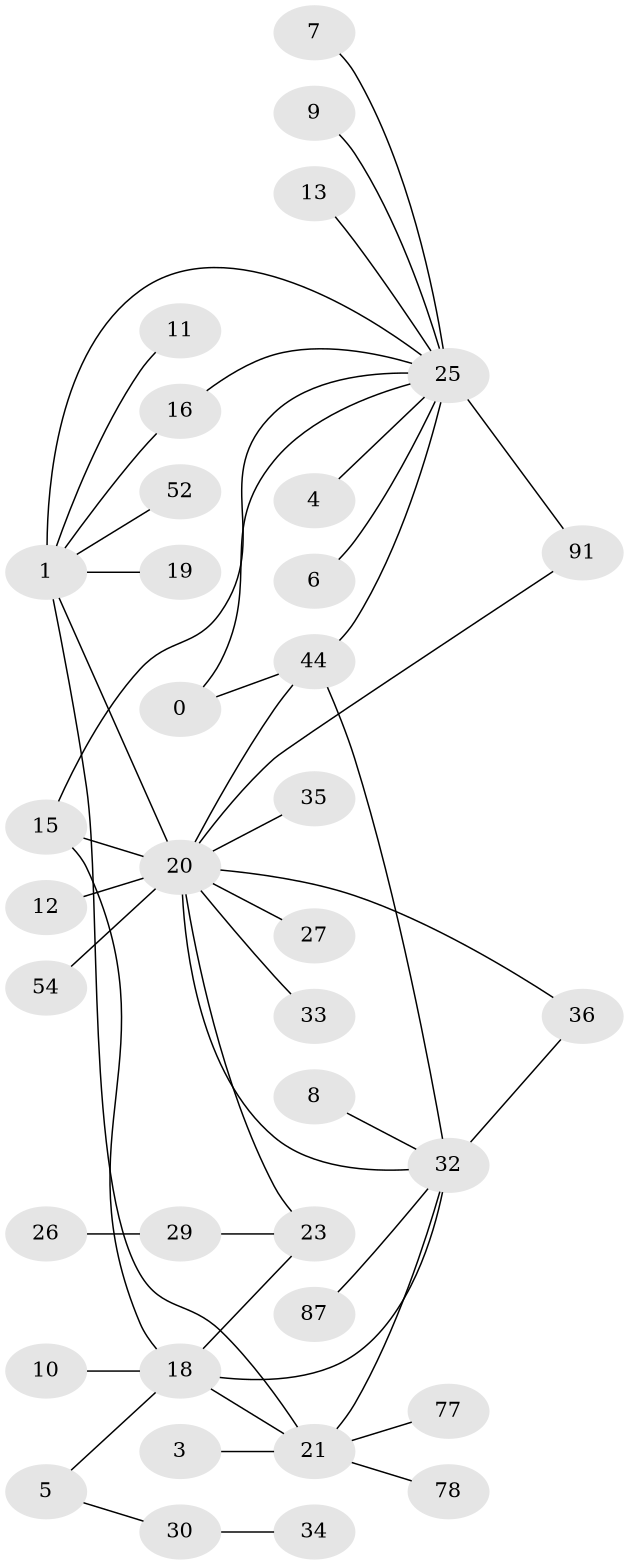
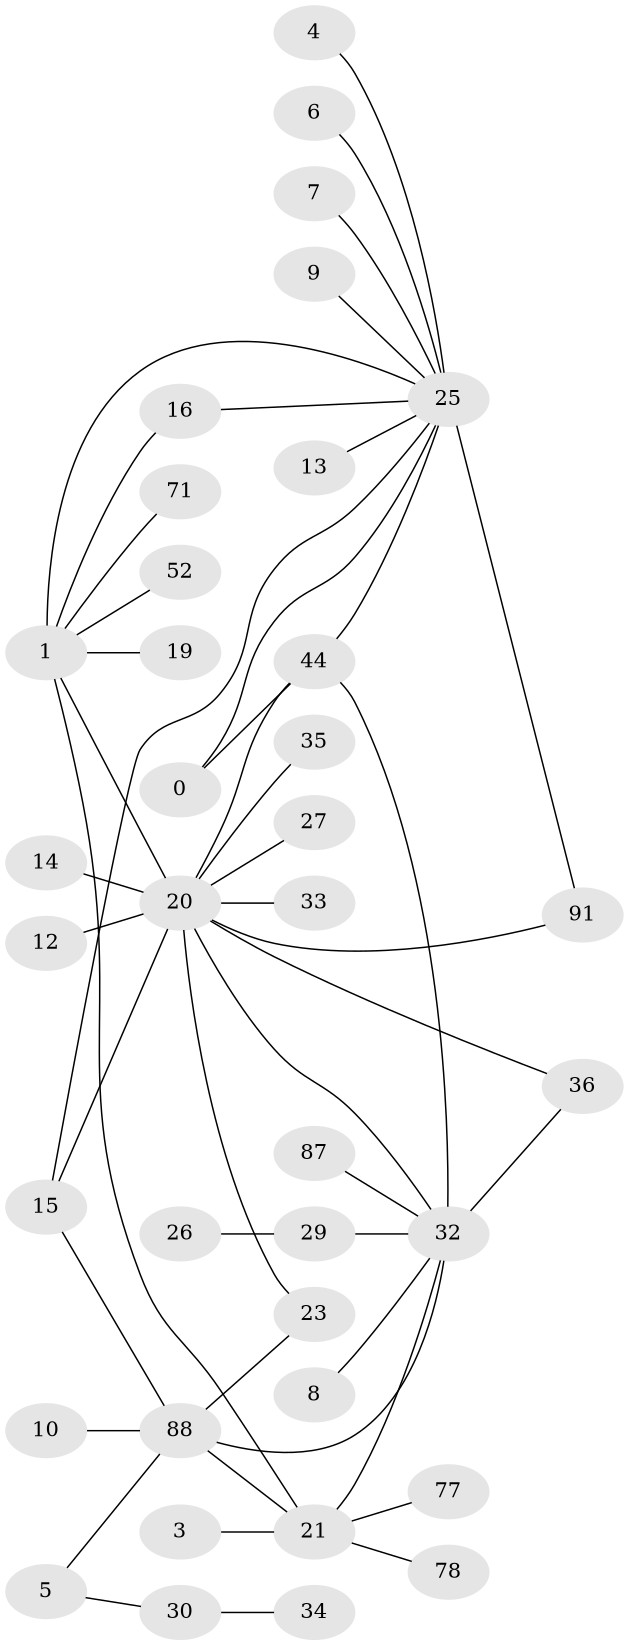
  graph {
    rankdir=LR
    node [color=gray90 style=filled]
    edge [weight=1.0]
    1
-   11
+   11 [label=71]
    16
    19
    20
    21
    n7 [label=52]
    25
    n9 [label=44]
    32
    23
    27
    n13 [label=91]
    33
    35
    36
    n17 [label=78]
    n18 [label=77]
    n19 [label=0]
    3
    4
    5
-   18
+   18 [label=88]
    30
    34
    6
    7
    8
    9
    10
    12
    13
-   14 [label=54]
+   14
    15
    n35 [label=87]
    26
    29
    1 -- 11
    1 -- 16
    1 -- 19
    1 -- 20 [weight=2.0]
    1 -- 21 [weight=2.0]
    1 -- n7
    1 -- 25
    16 -- 25
    20 -- n9
    20 -- 32
    20 -- 23
    20 -- 27
    20 -- n13
    20 -- 33
    20 -- 35
    20 -- 36
    21 -- 32
    21 -- n17
    21 -- n18
    25 -- n13
    n9 -- 25
    n9 -- 32
    32 -- 36
    n19 -- 25
    n19 -- n9
    3 -- 21
    4 -- 25
    5 -- 18
    5 -- 30
    18 -- 21
    18 -- 32
    18 -- 23
    30 -- 34
    6 -- 25
    7 -- 25
    8 -- 32
    9 -- 25
    10 -- 18
    12 -- 20
    13 -- 25
    14 -- 20
    15 -- 20
    15 -- 25
    15 -- 18 [weight=2.0]
    n35 -- 32
    26 -- 29
-   29 -- 23 [weight=2.0]
+   29 -- 32 [weight=2.0]
  }
